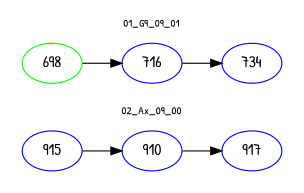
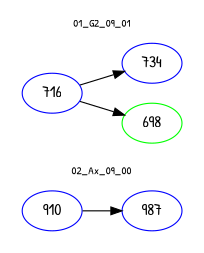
  digraph {
    fontname="Patrick Hand"
    rankdir=LR
    node [color=blue fontname="Patrick Hand"]
    edge [color=black fontname="Patrick Hand"]
-   n1 [label=915]
    n2 [label=910]
-   n3 [label=917]
+   n3 [label=987]
    n4 [label=716]
    n5 [color=green label=698]
    n6 [label=734]
    subgraph cluster_1 {
      color=white
      fontsize=10
      label="02_Ax_09_00"
-     n1
      n2
      n3
    }
    subgraph cluster_2 {
      color=white
      fontsize=10
-     label="01_G9_09_01"
+     label="01_G2_09_01"
      n4
      n5
      n6
    }
-   n1 -> n2
    n2 -> n3
-   n5 -> n4
+   n4 -> n5
    n4 -> n6
  }
